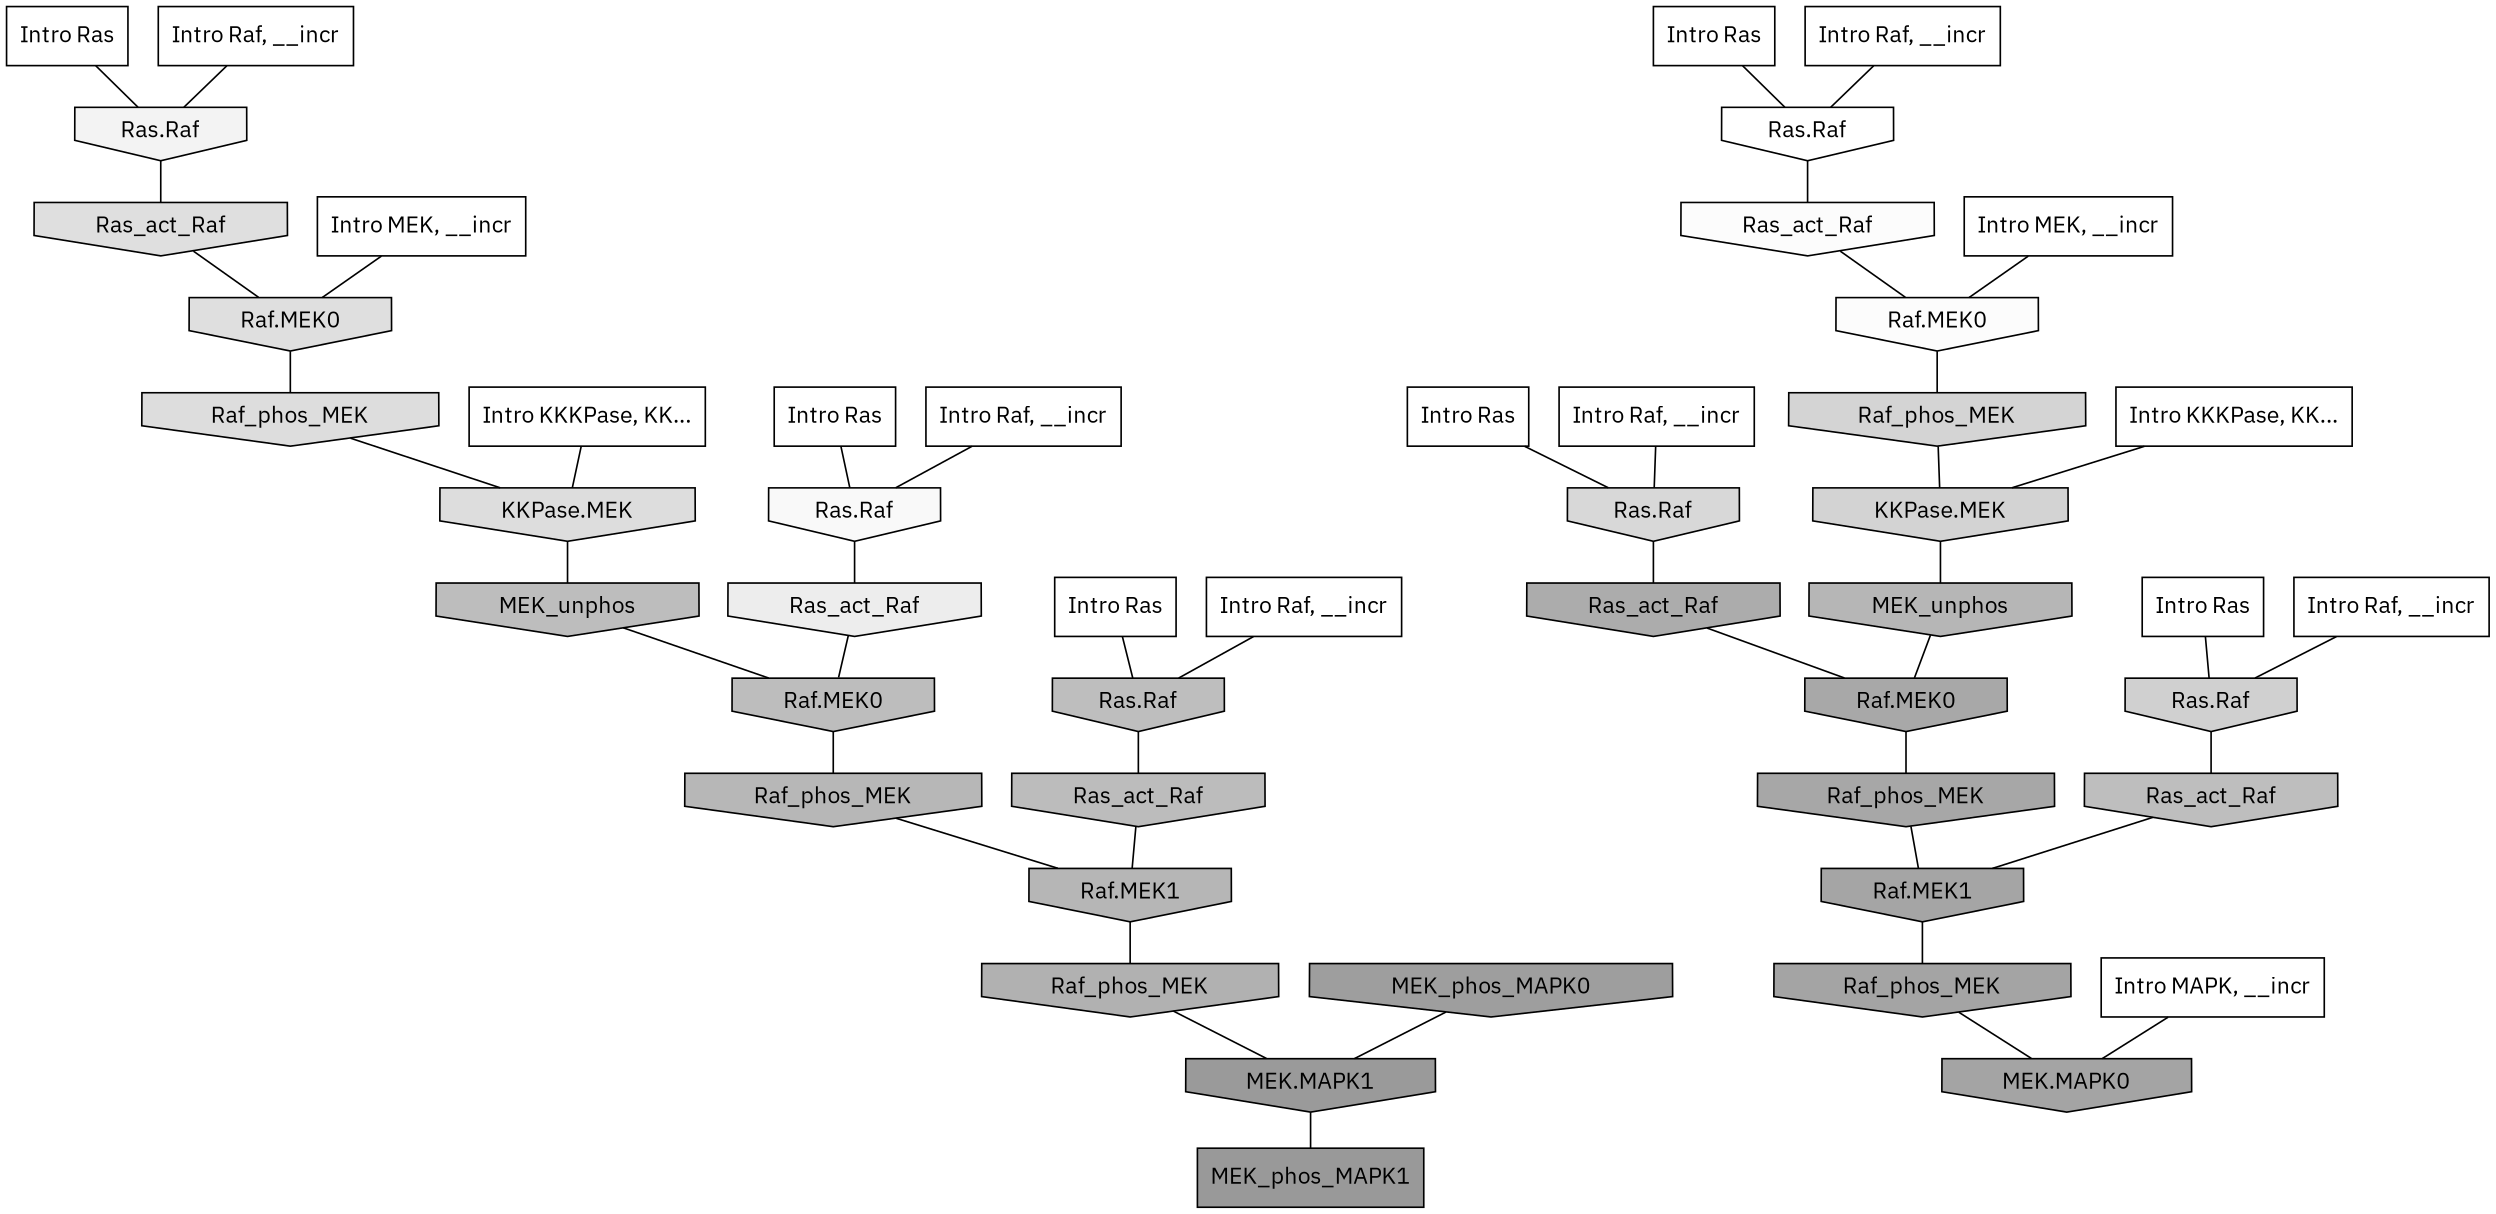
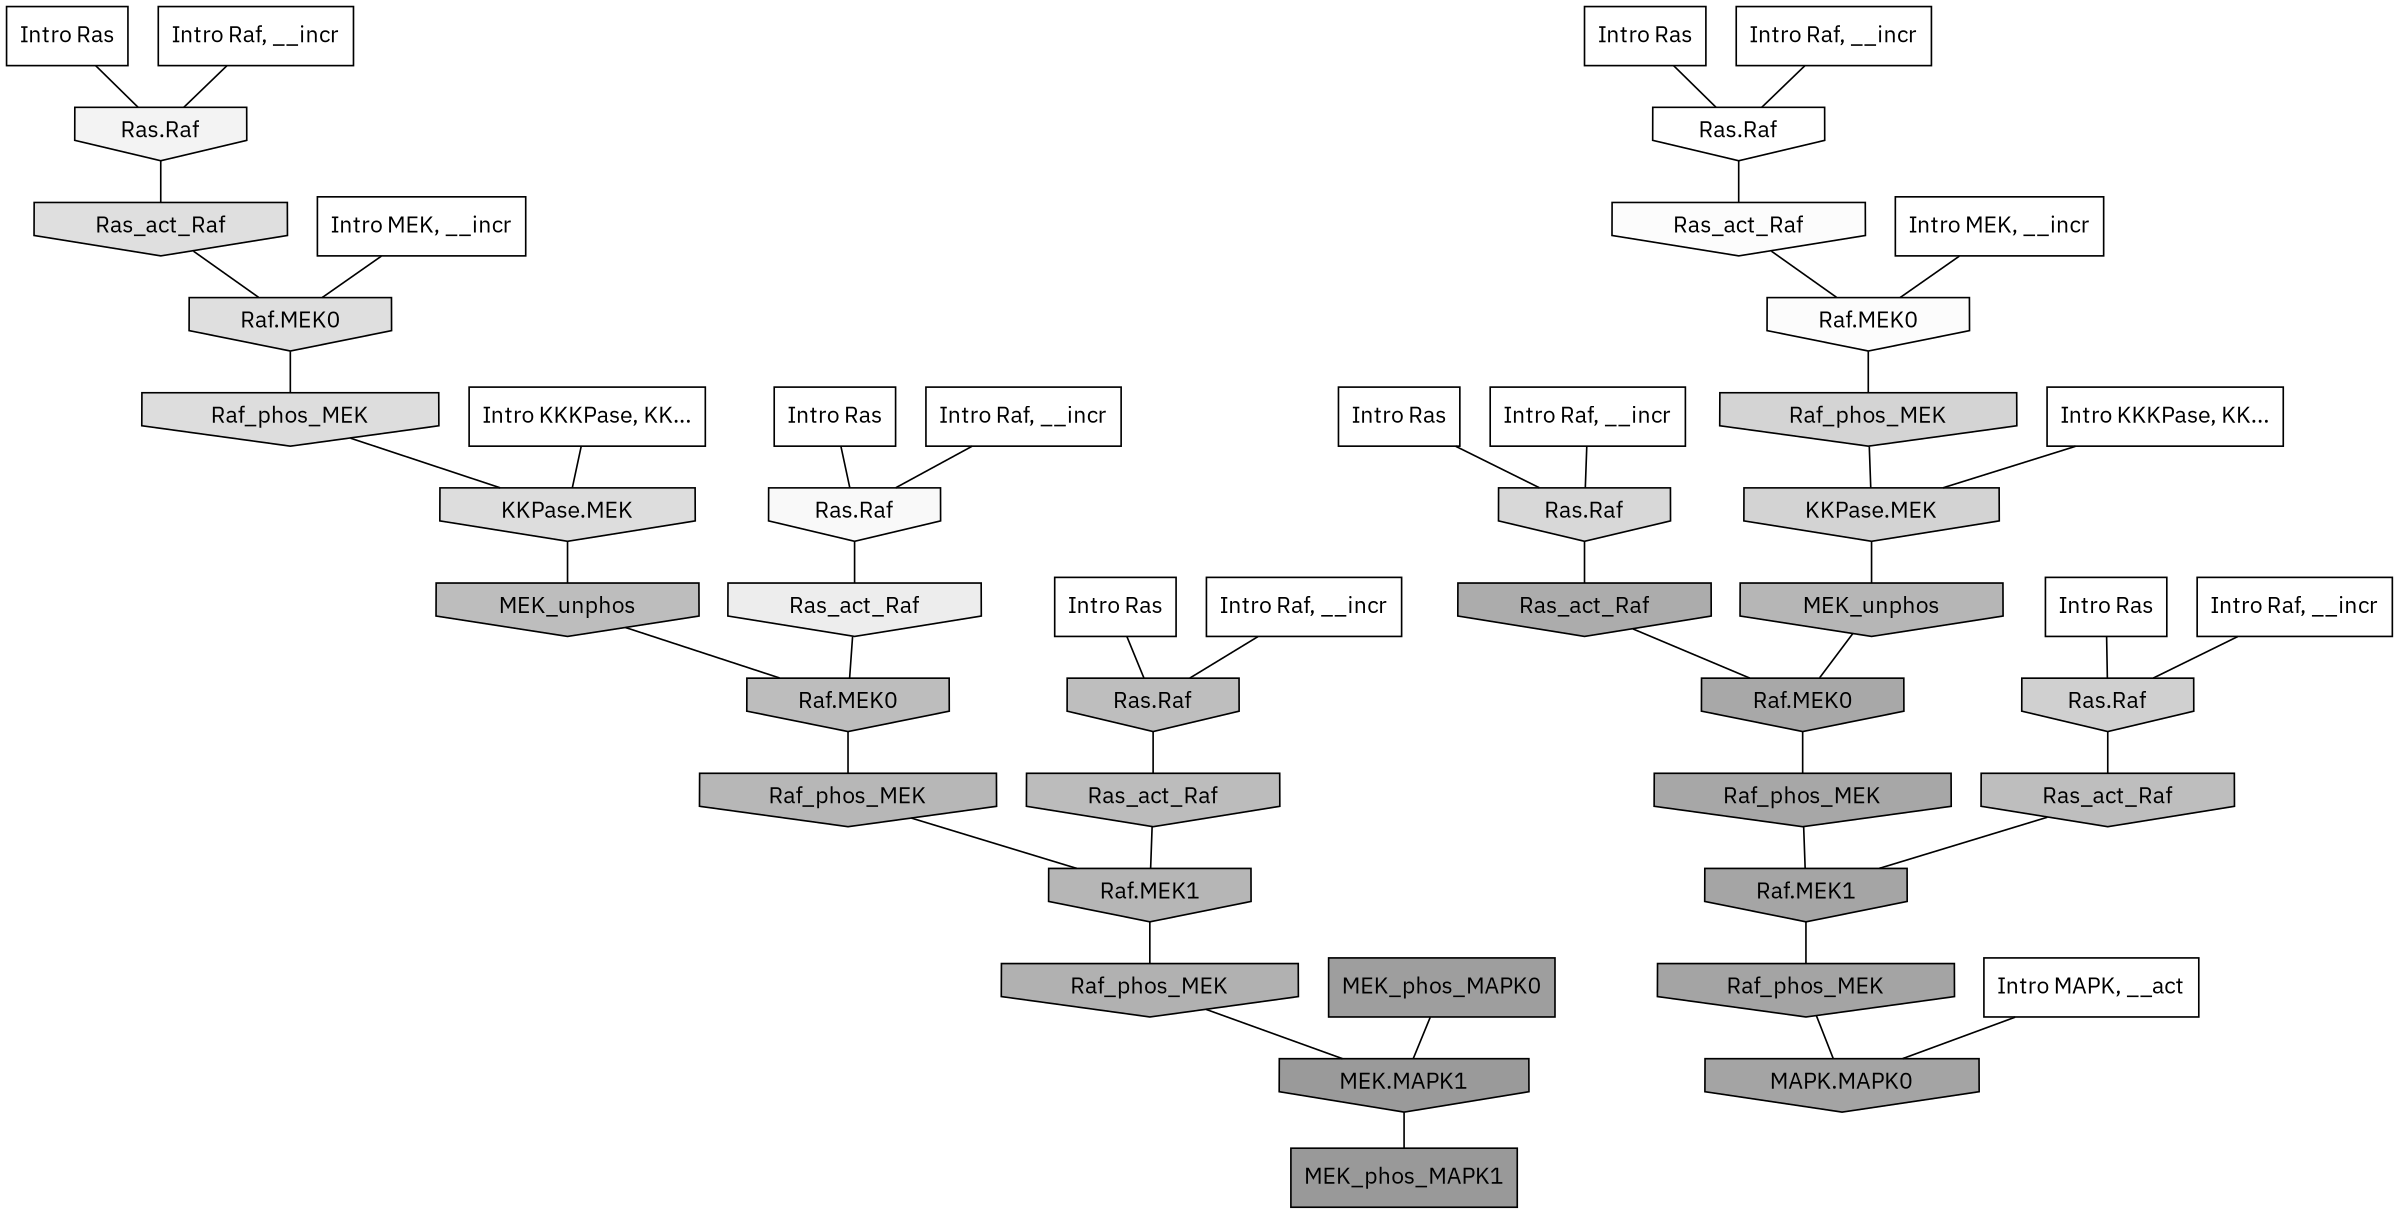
  digraph {
    fontname="IBM Plex Sans"
    rankdir=TB
    ranksep=0.30
    node [fillcolor="0.000 0.000 1.000" fontname="IBM Plex Sans" shape=invhouse style=filled]
    edge [color="0.000 0.000 0.000" dir=none fontname="IBM Plex Sans"]
    n1 [label="Intro Ras" shape=rectangle]
    n2 [fillcolor="0.000 0.000 0.950" label="Ras.Raf"]
    n3 [fillcolor="0.000 0.000 0.872" label=Ras_act_Raf]
    n4 [label="Intro Ras" shape=rectangle]
    n5 [fillcolor="0.000 0.000 0.976" label="Ras.Raf"]
    n6 [fillcolor="0.000 0.000 0.928" label=Ras_act_Raf]
    n7 [label="Intro Ras" shape=rectangle]
    n8 [fillcolor="0.000 0.000 0.844" label="Ras.Raf"]
    n9 [fillcolor="0.000 0.000 0.672" label=Ras_act_Raf]
    n10 [label="Intro Ras" shape=rectangle]
    n11 [fillcolor="0.000 0.000 0.815" label="Ras.Raf"]
    n12 [fillcolor="0.000 0.000 0.746" label=Ras_act_Raf]
    n13 [label="Intro Ras" shape=rectangle]
    n14 [fillcolor="0.000 0.000 0.744" label="Ras.Raf"]
    n15 [fillcolor="0.000 0.000 0.738" label=Ras_act_Raf]
    n16 [label="Intro Ras" shape=rectangle]
    n17 [label="Ras.Raf"]
    n18 [fillcolor="0.000 0.000 0.985" label=Ras_act_Raf]
    n19 [label="Intro Raf, __incr" shape=rectangle]
    n20 [label="Intro Raf, __incr" shape=rectangle]
    n21 [label="Intro Raf, __incr" shape=rectangle]
    n22 [label="Intro Raf, __incr" shape=rectangle]
    n23 [label="Intro Raf, __incr" shape=rectangle]
    n24 [label="Intro Raf, __incr" shape=rectangle]
    n25 [label="Intro MEK, __incr" shape=rectangle]
    n26 [fillcolor="0.000 0.000 0.872" label="Raf.MEK0"]
    n27 [fillcolor="0.000 0.000 0.867" label=Raf_phos_MEK]
    n28 [label="Intro MEK, __incr" shape=rectangle]
    n29 [fillcolor="0.000 0.000 0.985" label="Raf.MEK0"]
    n30 [fillcolor="0.000 0.000 0.831" label=Raf_phos_MEK]
-   n31 [label="Intro MAPK, __incr" shape=rectangle]
-   n32 [fillcolor="0.000 0.000 0.644" label="MEK.MAPK0"]
+   n31 [label="Intro MAPK, __act" shape=rectangle]
+   n32 [fillcolor="0.000 0.000 0.644" label="MAPK.MAPK0"]
    n33 [label="Intro KKKPase, KK..." shape=rectangle]
    n34 [fillcolor="0.000 0.000 0.828" label="KKPase.MEK"]
    n35 [fillcolor="0.000 0.000 0.713" label=MEK_unphos]
    n36 [label="Intro KKKPase, KK..." shape=rectangle]
    n37 [fillcolor="0.000 0.000 0.867" label="KKPase.MEK"]
    n38 [fillcolor="0.000 0.000 0.740" label=MEK_unphos]
    n39 [fillcolor="0.000 0.000 0.740" label="Raf.MEK0"]
    n40 [fillcolor="0.000 0.000 0.716" label=Raf_phos_MEK]
    n41 [fillcolor="0.000 0.000 0.657" label="Raf.MEK0"]
    n42 [fillcolor="0.000 0.000 0.647" label="Raf.MEK1"]
    n43 [fillcolor="0.000 0.000 0.644" label=Raf_phos_MEK]
    n44 [fillcolor="0.000 0.000 0.713" label="Raf.MEK1"]
    n45 [fillcolor="0.000 0.000 0.694" label=Raf_phos_MEK]
    n46 [fillcolor="0.000 0.000 0.655" label=Raf_phos_MEK]
    n47 [fillcolor="0.000 0.000 0.604" label="MEK.MAPK1"]
    n48 [fillcolor="0.000 0.000 0.600" label=MEK_phos_MAPK1 shape=box]
-   n49 [fillcolor="0.000 0.000 0.619" label=MEK_phos_MAPK0]
+   n49 [fillcolor="0.000 0.000 0.619" label=MEK_phos_MAPK0 shape=box]
    n1 -> n2
    n2 -> n3
    n3 -> n26
    n4 -> n5
    n5 -> n6
    n6 -> n39
    n7 -> n8
    n8 -> n9
    n9 -> n41
    n10 -> n11
    n11 -> n12
    n12 -> n42
    n13 -> n14
    n14 -> n15
    n15 -> n44
    n16 -> n17
    n17 -> n18
    n18 -> n29
    n19 -> n11
    n20 -> n8
    n21 -> n5
    n22 -> n14
    n23 -> n2
    n24 -> n17
    n25 -> n26
    n26 -> n27
    n27 -> n37
    n28 -> n29
    n29 -> n30
    n30 -> n34
    n31 -> n32
    n33 -> n34
    n34 -> n35
    n35 -> n41
    n36 -> n37
    n37 -> n38
    n38 -> n39
    n39 -> n40
    n40 -> n44
    n41 -> n46
    n42 -> n43
    n43 -> n32
    n44 -> n45
    n45 -> n47
    n46 -> n42
    n47 -> n48
    n49 -> n47
  }
